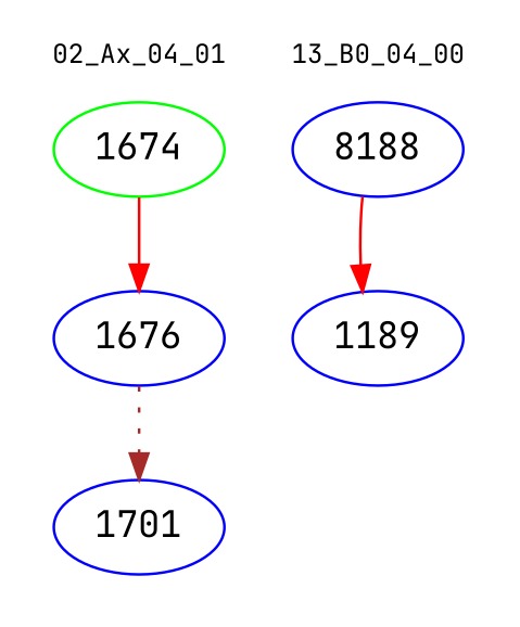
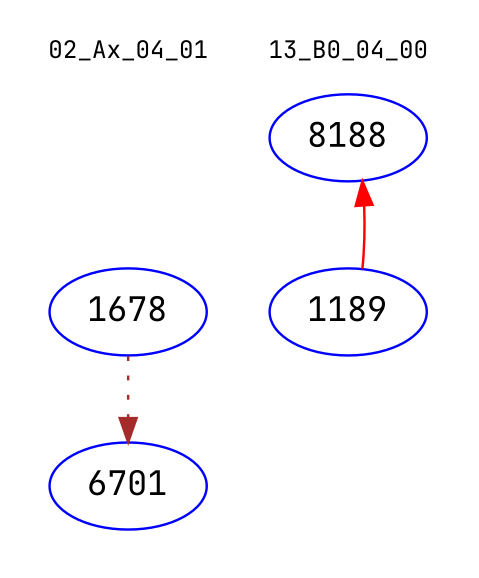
  digraph {
    fontname="JetBrains Mono"
    node [color=blue fontname="JetBrains Mono"]
    edge [color=red fontname="JetBrains Mono" style=solid]
-   n1 [color=green label=1674]
-   n2 [label=1676]
-   n3 [label=1701]
+   n2 [label=1678]
+   n3 [label=6701]
    n4 [label=8188]
    n5 [label=1189]
    subgraph cluster_1 {
      color=white
      fontsize=10
      label="02_Ax_04_01"
-     n1
      n2
      n3
    }
    subgraph cluster_2 {
      color=white
      fontsize=10
      label="13_B0_04_00"
      n4
      n5
    }
-   n1 -> n2
    n2 -> n3 [color=brown style=dotted]
-   n4 -> n5
+   n5 -> n4
  }
